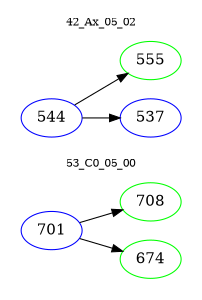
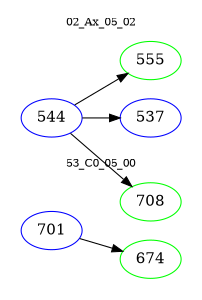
  digraph {
    rankdir=LR
    node [color=blue]
    edge [color=black]
    n1 [label=544]
    n2 [label=537]
    n3 [color=green label=555]
    n4 [label=701]
    n5 [color=green label=674]
    n6 [color=green label=708]
    subgraph cluster_1 {
      color=white
      fontsize=10
-     label="42_Ax_05_02"
+     label="02_Ax_05_02"
      n1
      n2
      n3
    }
    subgraph cluster_2 {
      color=white
      fontsize=10
      label="53_C0_05_00"
      n4
      n5
      n6
    }
    n1 -> n2
    n1 -> n3
    n4 -> n5
-   n4 -> n6
+   n1 -> n6
  }
